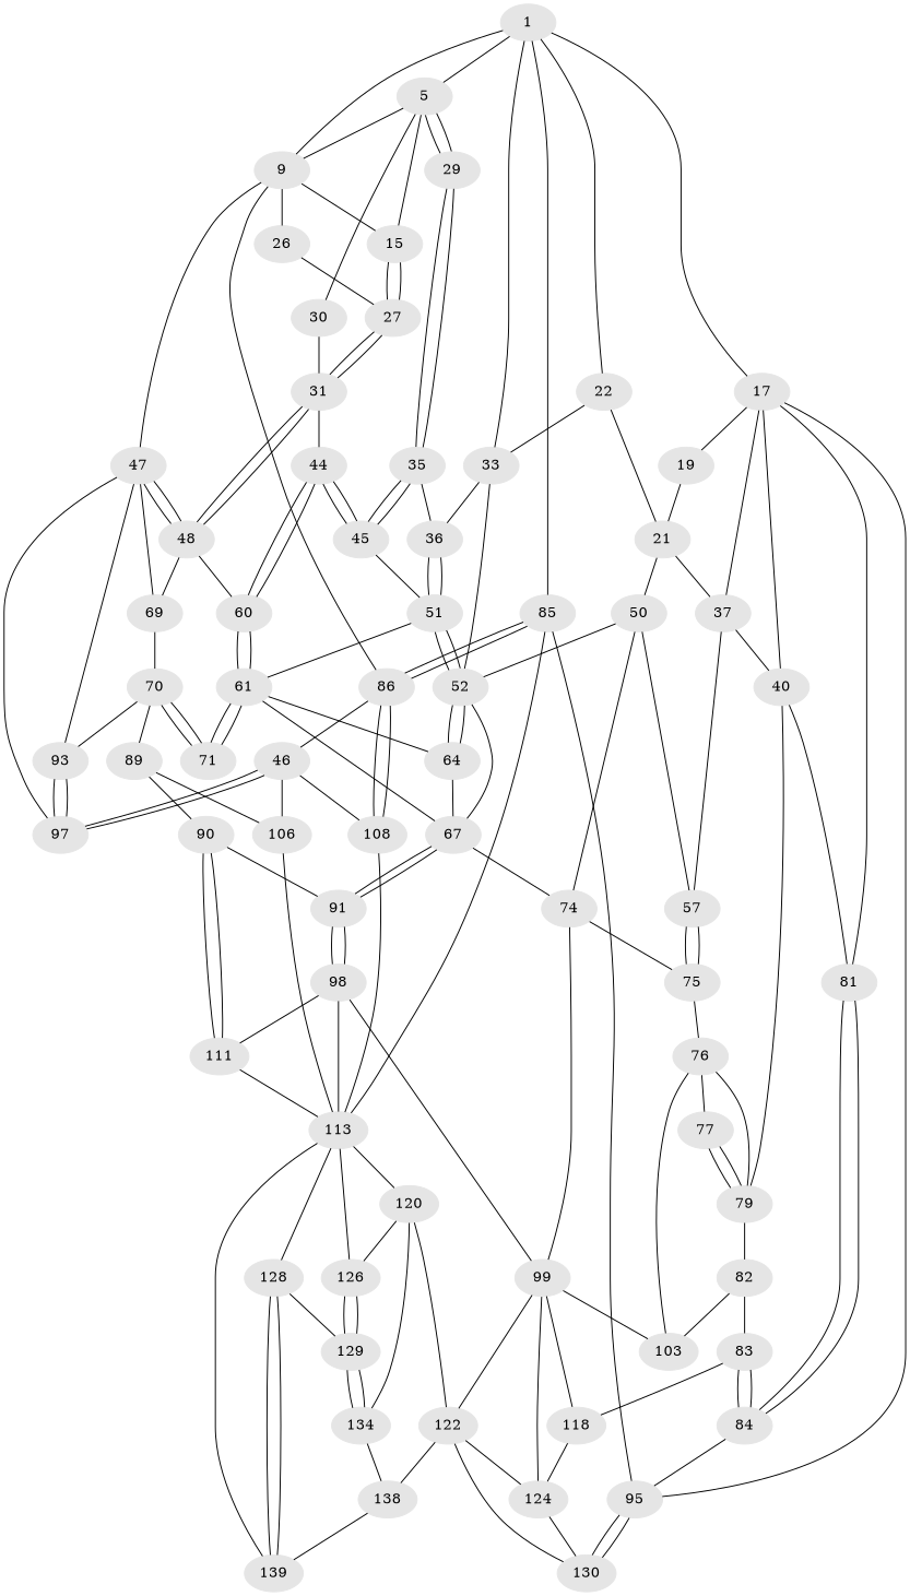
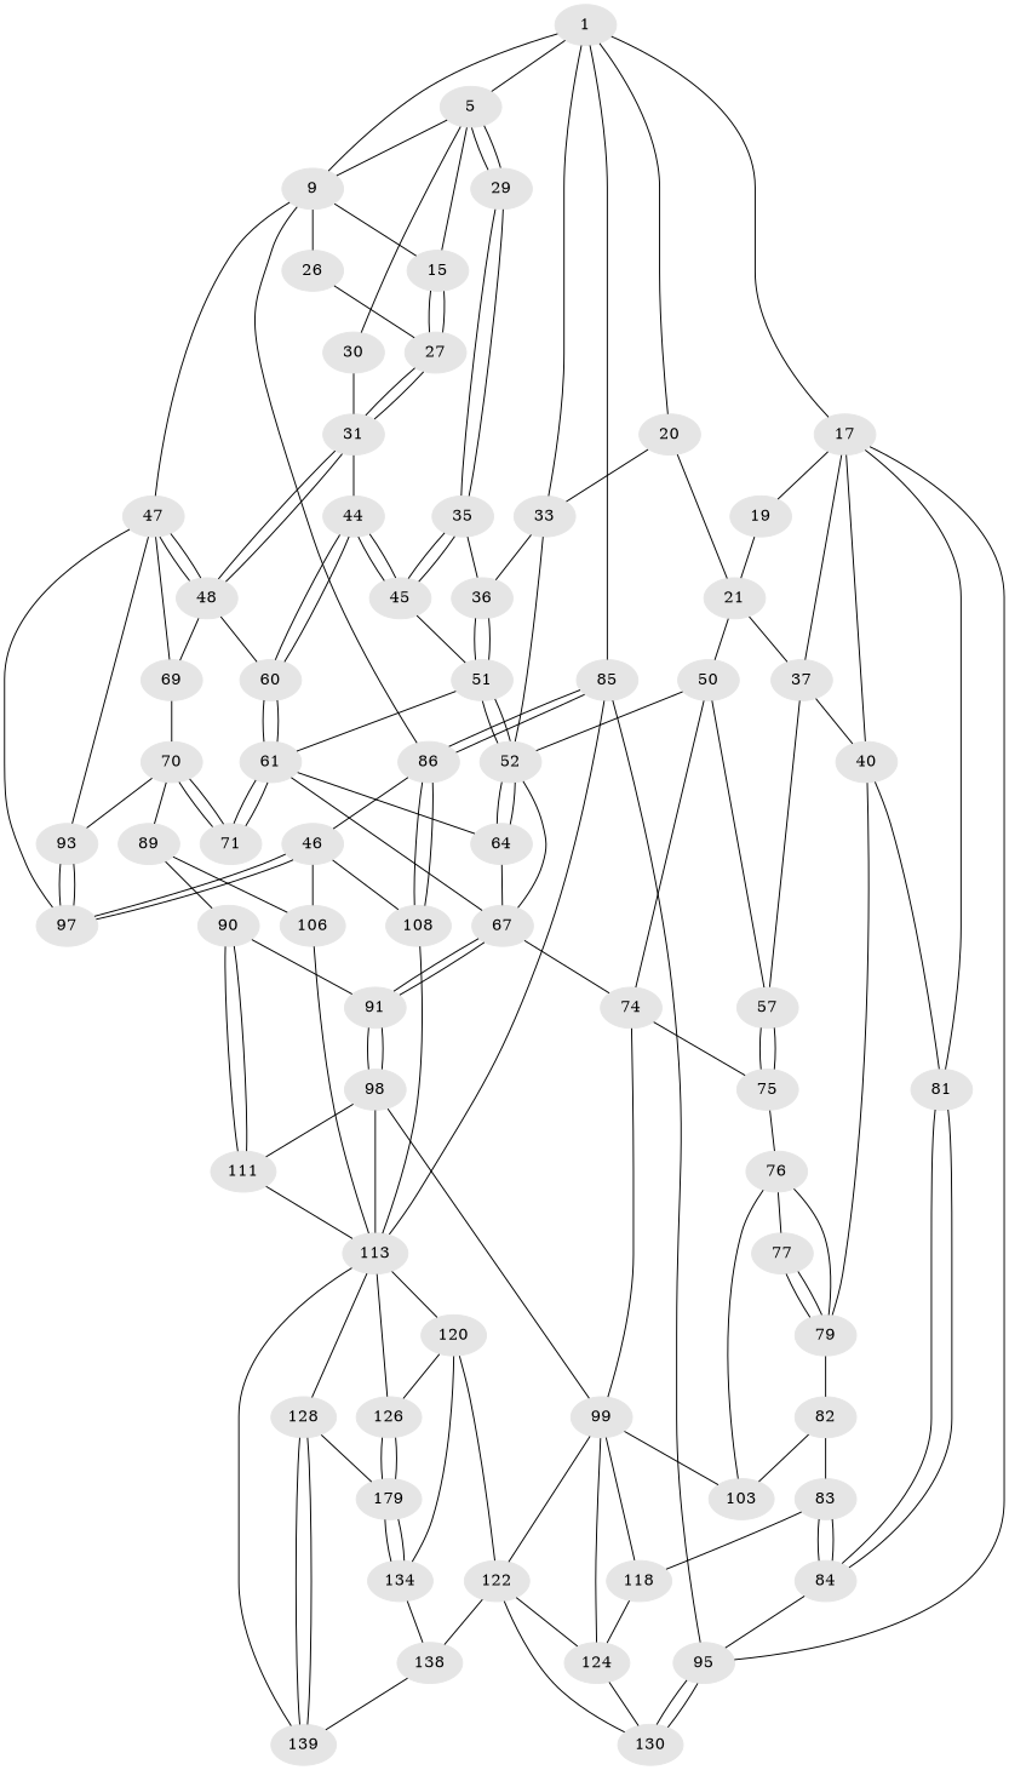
  graph {
    node [color=gray90 style=filled]
    1 [super="+8+2"]
    5 [super="+6"]
    9 [super="+10+43"]
    17 [super="+18+58"]
-   20 [label=22]
+   20
    33 [super="+34"]
    85
    15
    29
    30
    26
    47 [super="+72"]
    86 [super="+87"]
    19 [super="+23"]
    37 [super="+38"]
    40 [super="+41"]
    81
    95
    21 [super="+22"]
    36
    52 [super="+53"]
    113 [super="+114+116"]
    27
    35
    31 [super="+32"]
    48 [super="+65"]
    69
    93
    97
    n30 [label=46 super="+105"]
    108
    57
    79 [super="+80"]
    84 [super="+94"]
    130
    50 [super="+55"]
    74 [super="+78"]
    44
    45
    60
    51 [super="+54"]
    64
    67 [super="+68"]
    61 [super="+62"]
    75
    77
    82 [super="+104"]
    70 [super="+88"]
    99 [super="+101"]
    71
    91
    76 [super="+100"]
    98 [super="+112"]
    89
    90
    106 [super="+107"]
    103
    118
    122 [super="+131"]
    124 [super="+125"]
    83 [super="+110"]
    120 [super="+121"]
    126
    128
    139
    111
    138 [super="+140"]
    134
-   129
+   129 [label=179]
    1 -- 5
    1 -- 9
    1 -- 17
    1 -- 20
    1 -- 33
    1 -- 85
    5 -- 9
    5 -- 15
    5 -- 29
    5 -- 29
    5 -- 30
    9 -- 15
    9 -- 26 [weight=2]
    9 -- 47
    9 -- 86
    17 -- 19 [weight=2]
    17 -- 37
    17 -- 40 [weight=2]
    17 -- 81
    17 -- 95
    20 -- 33
    20 -- 21
    33 -- 36
    33 -- 52
    85 -- 86
    85 -- 86
    85 -- 95
    85 -- 113
    15 -- 27
    15 -- 27
    29 -- 35
    29 -- 35
    30 -- 31
    26 -- 27
    47 -- 48
    47 -- 48
    47 -- 69
    47 -- 93
    47 -- 97
    86 -- n30
    86 -- 108
    86 -- 108
    19 -- 21
    37 -- 40
    37 -- 57
    40 -- 81
    40 -- 79
    81 -- 84
    81 -- 84
    95 -- 130
    95 -- 130
    21 -- 37
    21 -- 50
    36 -- 51
    36 -- 51
    52 -- 64
    52 -- 64
    52 -- 67
    113 -- 120
    113 -- 126
    113 -- 128
    113 -- 139
    27 -- 31
    27 -- 31
    35 -- 36
    35 -- 45
    35 -- 45
    31 -- 48
    31 -- 48
    31 -- 44
    48 -- 69
    48 -- 60
    69 -- 70
    93 -- 97
    93 -- 97
    n30 -- 97
    n30 -- 97
    n30 -- 108
    n30 -- 106 [weight=2]
    108 -- 113
    57 -- 75
    57 -- 75
    79 -- 82
    84 -- 95
    50 -- 52
    50 -- 57
    50 -- 74
    74 -- 75
    74 -- 99
    44 -- 45
    44 -- 45
    44 -- 60
    44 -- 60
    45 -- 51
    60 -- 61
    60 -- 61
    51 -- 52
    51 -- 52
    51 -- 61
    64 -- 67
    67 -- 74
    67 -- 91
    67 -- 91
    61 -- 64
    61 -- 67
    61 -- 71 [weight=2]
    61 -- 71
    75 -- 76
    77 -- 79
    77 -- 79
    82 -- 103
    82 -- 83 [weight=2]
    70 -- 93
    70 -- 71
    70 -- 71
    70 -- 89
    99 -- 103
    99 -- 118
    99 -- 122
    99 -- 124
    91 -- 98
    91 -- 98
    76 -- 79
    76 -- 77
    76 -- 103
    98 -- 113
    98 -- 99
    98 -- 111
    89 -- 90
    89 -- 106
    90 -- 91
    90 -- 111
    90 -- 111
    106 -- 113
    118 -- 124
    122 -- 130
    122 -- 124
    122 -- 138 [weight=2]
    124 -- 130
    83 -- 84 [weight=2]
    83 -- 84
    83 -- 118
    120 -- 122 [weight=2]
    120 -- 126
    120 -- 134
    126 -- 129
    126 -- 129
    128 -- 139
    128 -- 139
    128 -- 129
    111 -- 113
    138 -- 139
    134 -- 138
    129 -- 134
    129 -- 134
  }
